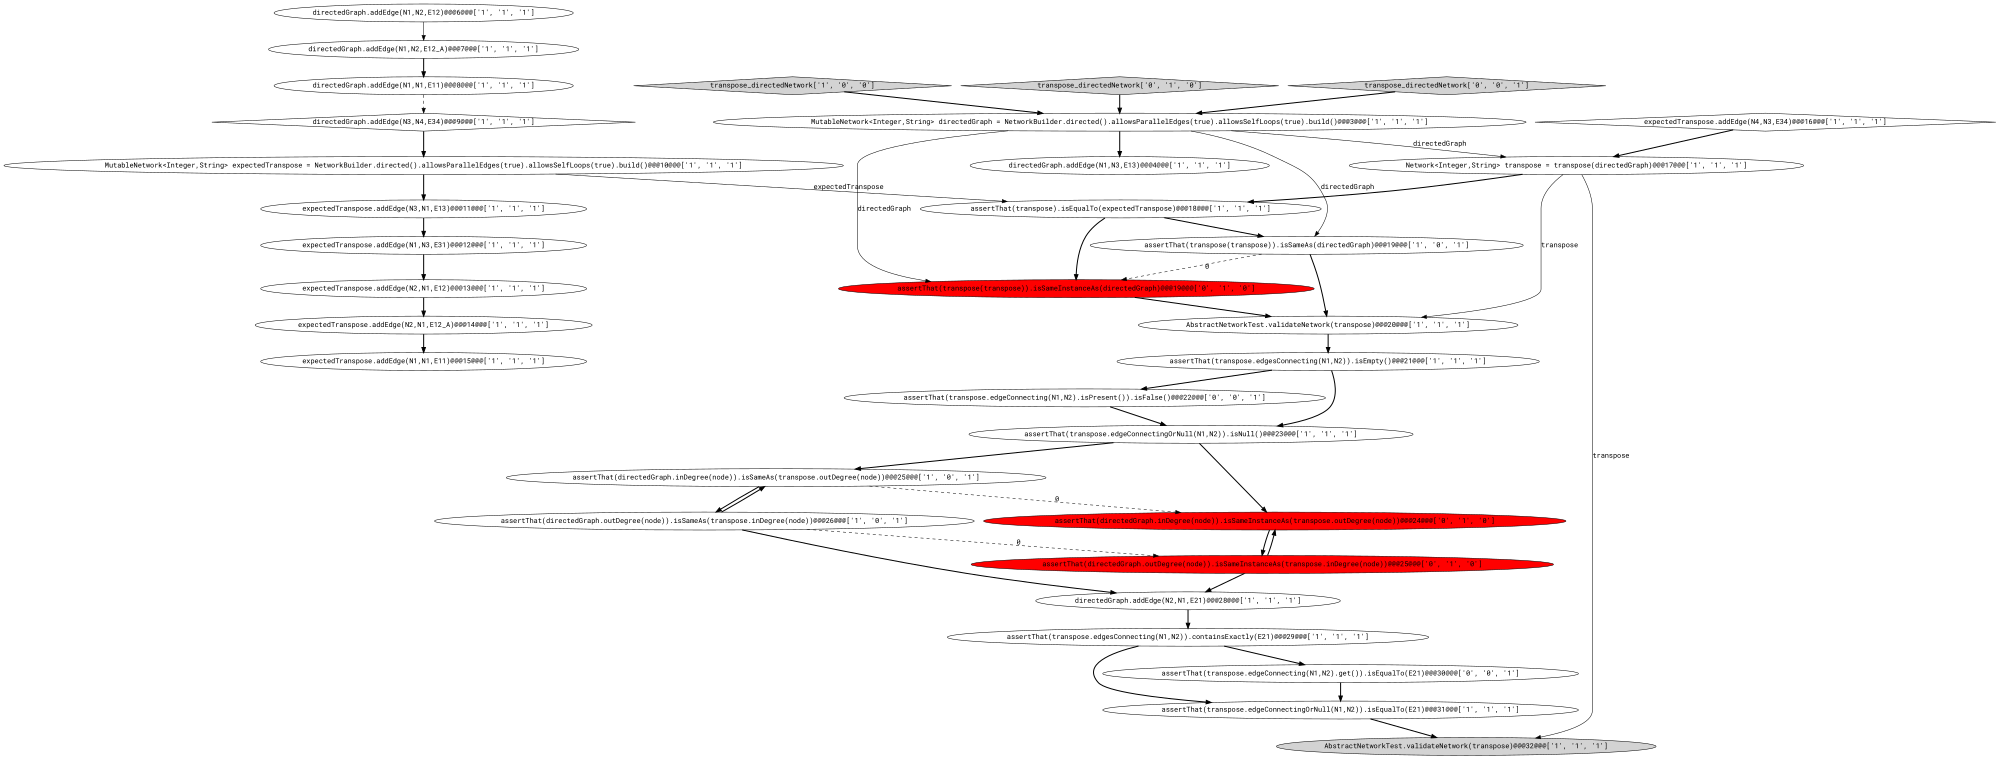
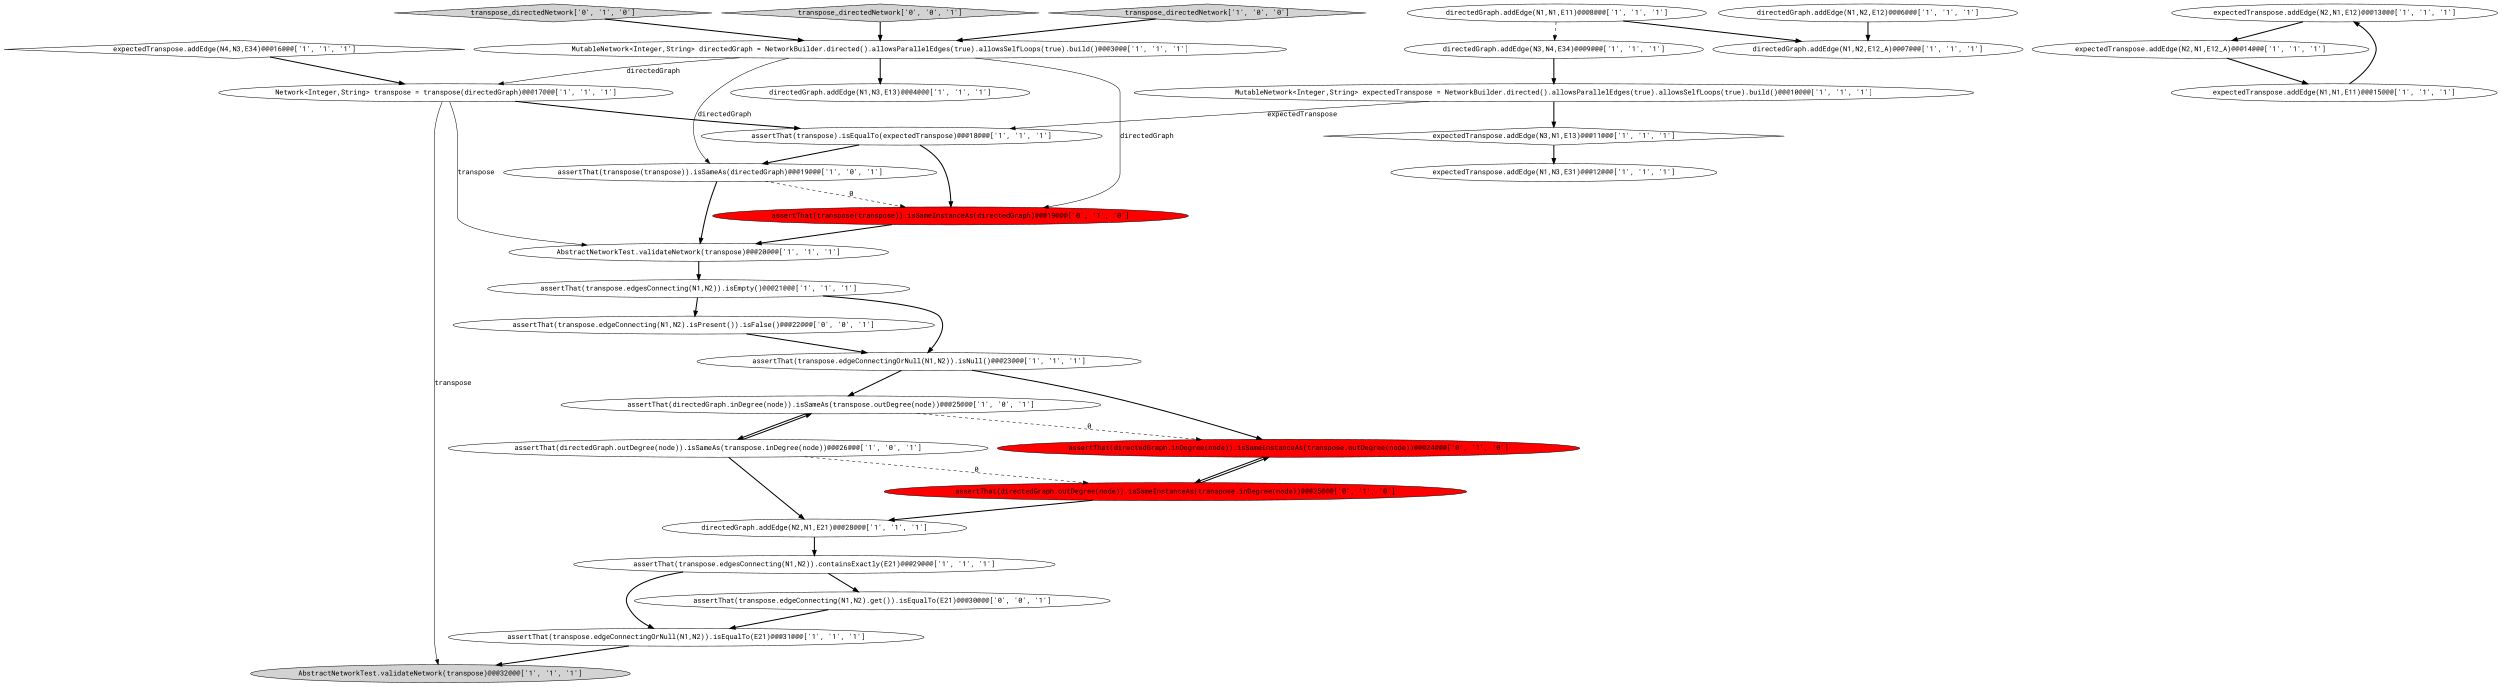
  digraph {
    fontname="Roboto Mono"
    node [fillcolor=white fontname="Roboto Mono" shape=ellipse style=filled]
    edge [fontname="Roboto Mono" style=bold]
    n1 [label="MutableNetwork<Integer,String> expectedTranspose = NetworkBuilder.directed().allowsParallelEdges(true).allowsSelfLoops(true).build()@@@10@@@['1', '1', '1']"]
-   n2 [label="expectedTranspose.addEdge(N3,N1,E13)@@@11@@@['1', '1', '1']"]
+   n2 [label="expectedTranspose.addEdge(N3,N1,E13)@@@11@@@['1', '1', '1']" shape=diamond]
    n3 [label="assertThat(transpose).isEqualTo(expectedTranspose)@@@18@@@['1', '1', '1']"]
    n4 [label="expectedTranspose.addEdge(N1,N3,E31)@@@12@@@['1', '1', '1']"]
    n5 [fillcolor=red label="assertThat(transpose(transpose)).isSameInstanceAs(directedGraph)@@@19@@@['0', '1', '0']"]
    n6 [label="assertThat(transpose(transpose)).isSameAs(directedGraph)@@@19@@@['1', '0', '1']"]
-   n7 [label="directedGraph.addEdge(N3,N4,E34)@@@9@@@['1', '1', '1']" shape=diamond]
+   n7 [label="directedGraph.addEdge(N3,N4,E34)@@@9@@@['1', '1', '1']"]
    n8 [label="directedGraph.addEdge(N1,N3,E13)@@@4@@@['1', '1', '1']"]
    n9 [label="assertThat(transpose.edgeConnecting(N1,N2).isPresent()).isFalse()@@@22@@@['0', '0', '1']"]
    n10 [label="assertThat(transpose.edgeConnectingOrNull(N1,N2)).isNull()@@@23@@@['1', '1', '1']"]
    n11 [label="assertThat(directedGraph.inDegree(node)).isSameAs(transpose.outDegree(node))@@@25@@@['1', '0', '1']"]
    n12 [fillcolor=red label="assertThat(directedGraph.inDegree(node)).isSameInstanceAs(transpose.outDegree(node))@@@24@@@['0', '1', '0']"]
    n13 [label="assertThat(directedGraph.outDegree(node)).isSameAs(transpose.inDegree(node))@@@26@@@['1', '0', '1']"]
    n14 [fillcolor=red label="assertThat(directedGraph.outDegree(node)).isSameInstanceAs(transpose.inDegree(node))@@@25@@@['0', '1', '0']"]
    n15 [label="directedGraph.addEdge(N2,N1,E21)@@@28@@@['1', '1', '1']"]
    n16 [label="assertThat(transpose.edgesConnecting(N1,N2)).containsExactly(E21)@@@29@@@['1', '1', '1']"]
    n17 [label="AbstractNetworkTest.validateNetwork(transpose)@@@20@@@['1', '1', '1']"]
    n18 [label="assertThat(transpose.edgesConnecting(N1,N2)).isEmpty()@@@21@@@['1', '1', '1']"]
    n19 [label="assertThat(transpose.edgeConnectingOrNull(N1,N2)).isEqualTo(E21)@@@31@@@['1', '1', '1']"]
    n20 [label="assertThat(transpose.edgeConnecting(N1,N2).get()).isEqualTo(E21)@@@30@@@['0', '0', '1']"]
    n21 [fillcolor=lightgray label="AbstractNetworkTest.validateNetwork(transpose)@@@32@@@['1', '1', '1']"]
    n22 [label="MutableNetwork<Integer,String> directedGraph = NetworkBuilder.directed().allowsParallelEdges(true).allowsSelfLoops(true).build()@@@3@@@['1', '1', '1']"]
    n23 [label="Network<Integer,String> transpose = transpose(directedGraph)@@@17@@@['1', '1', '1']"]
    n24 [label="expectedTranspose.addEdge(N2,N1,E12)@@@13@@@['1', '1', '1']"]
    n25 [label="expectedTranspose.addEdge(N2,N1,E12_A)@@@14@@@['1', '1', '1']"]
    n26 [label="expectedTranspose.addEdge(N1,N1,E11)@@@15@@@['1', '1', '1']"]
    n27 [fillcolor=lightgray label="transpose_directedNetwork['0', '1', '0']" shape=diamond]
    n28 [label="expectedTranspose.addEdge(N4,N3,E34)@@@16@@@['1', '1', '1']" shape=diamond]
    n29 [fillcolor=lightgray label="transpose_directedNetwork['0', '0', '1']" shape=diamond]
    n30 [label="directedGraph.addEdge(N1,N1,E11)@@@8@@@['1', '1', '1']"]
    n31 [label="directedGraph.addEdge(N1,N2,E12_A)@@@7@@@['1', '1', '1']"]
    n32 [fillcolor=lightgray label="transpose_directedNetwork['1', '0', '0']" shape=diamond]
    n33 [label="directedGraph.addEdge(N1,N2,E12)@@@6@@@['1', '1', '1']"]
    n1 -> n2
    n1 -> n3 [label=expectedTranspose style=solid]
    n2 -> n4
    n3 -> n5
    n3 -> n6
-   n4 -> n24
+   n26 -> n24
    n5 -> n17
    n6 -> n5 [label=0 style=dashed]
    n6 -> n17
    n7 -> n1
    n9 -> n10
    n10 -> n11
    n10 -> n12
    n11 -> n12 [label=0 style=dashed]
    n11 -> n13
    n12 -> n14
    n13 -> n11
    n13 -> n14 [label=0 style=dashed]
    n13 -> n15
    n14 -> n12
    n14 -> n15
    n15 -> n16
    n16 -> n19
    n16 -> n20
    n17 -> n18
    n18 -> n9
    n18 -> n10
    n19 -> n21
    n20 -> n19
    n22 -> n5 [label=directedGraph style=solid]
    n22 -> n6 [label=directedGraph style=solid]
    n22 -> n8
    n22 -> n23 [label=directedGraph style=solid]
    n23 -> n3
    n23 -> n17 [label=transpose style=solid]
    n23 -> n21 [label=transpose style=solid]
    n24 -> n25
    n25 -> n26
    n27 -> n22
    n28 -> n23
    n29 -> n22
    n30 -> n7 [style=dashed]
-   n31 -> n30
+   n30 -> n31
    n32 -> n22
-   n33 -> n31 [style=solid]
+   n33 -> n31
  }
